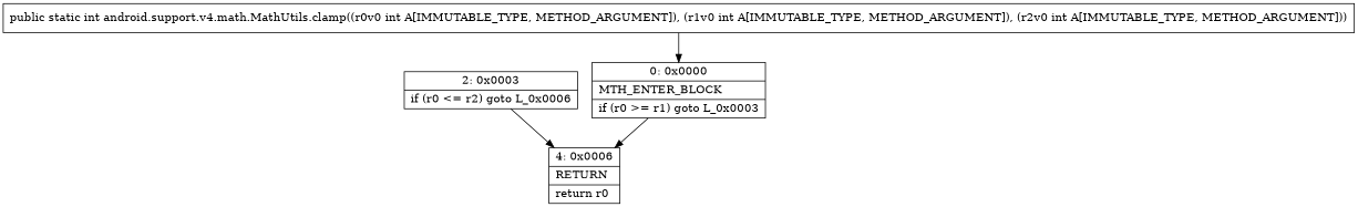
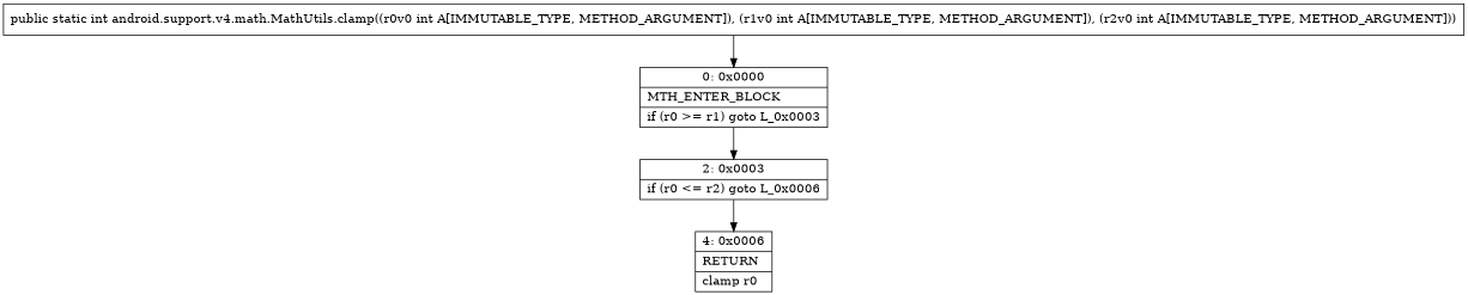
  digraph {
    node [shape=record]
    n1 [label="{0\:\ 0x0000|MTH_ENTER_BLOCK\l|if (r0 \>= r1) goto L_0x0003\l}"]
    n2 [label="{2\:\ 0x0003|if (r0 \<= r2) goto L_0x0006\l}"]
-   n3 [label="{4\:\ 0x0006|RETURN\l|return r0\l}"]
+   n3 [label="{4\:\ 0x0006|RETURN\l|clamp r0\l}"]
    n4 [label="{public static int android.support.v4.math.MathUtils.clamp((r0v0 int A[IMMUTABLE_TYPE, METHOD_ARGUMENT]), (r1v0 int A[IMMUTABLE_TYPE, METHOD_ARGUMENT]), (r2v0 int A[IMMUTABLE_TYPE, METHOD_ARGUMENT])) }"]
-   n1 -> n3
+   n1 -> n2
    n2 -> n3
    n4 -> n1
  }
